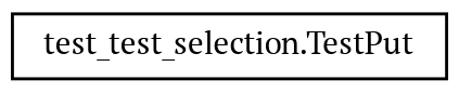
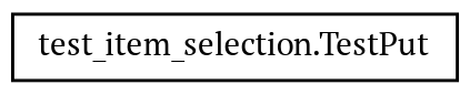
  digraph {
    rankdir=LR
    fontname="PT Serif"
-   n1 [color=black fillcolor=white fontname="PT Serif" fontsize=10 height=0.2 label="test_test_selection.TestPut" shape=record style=filled width=0.4]
+   n1 [color=black fillcolor=white fontname="PT Serif" fontsize=10 height=0.2 label="test_item_selection.TestPut" shape=record style=filled width=0.4]
  }
